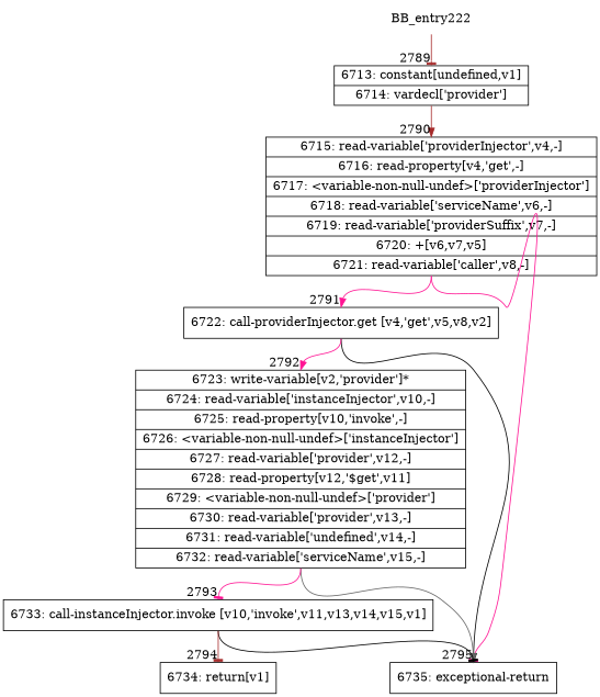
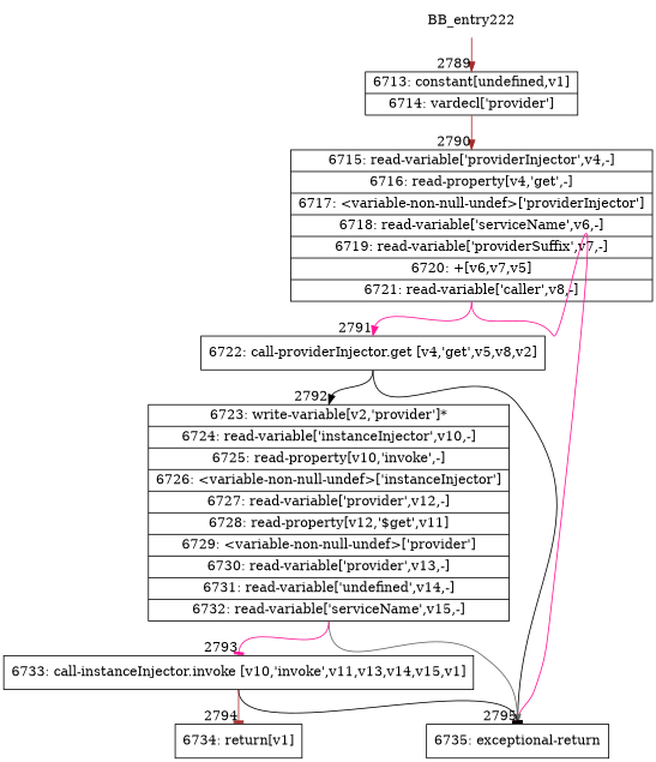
  digraph {
    rankdir=TD
    node [shape=record]
    edge [arrowhead=normal color=brown headport=n tailport=s]
    n1 [label=BB_entry222 shape=none]
    n2 [label="{6713: constant[undefined,v1]|6714: vardecl['provider']}"]
    n3 [label="{6715: read-variable['providerInjector',v4,-]|6716: read-property[v4,'get',-]|6717: \<variable-non-null-undef\>['providerInjector']|6718: read-variable['serviceName',v6,-]|6719: read-variable['providerSuffix',v7,-]|6720: +[v6,v7,v5]|6721: read-variable['caller',v8,-]}"]
    n4 [label="{6722: call-providerInjector.get [v4,'get',v5,v8,v2]}"]
    n5 [label="{6735: exceptional-return}"]
    n6 [label="{6723: write-variable[v2,'provider']*|6724: read-variable['instanceInjector',v10,-]|6725: read-property[v10,'invoke',-]|6726: \<variable-non-null-undef\>['instanceInjector']|6727: read-variable['provider',v12,-]|6728: read-property[v12,'$get',v11]|6729: \<variable-non-null-undef\>['provider']|6730: read-variable['provider',v13,-]|6731: read-variable['undefined',v14,-]|6732: read-variable['serviceName',v15,-]}"]
    n7 [label="{6733: call-instanceInjector.invoke [v10,'invoke',v11,v13,v14,v15,v1]}"]
    n8 [label="{6734: return[v1]}"]
-   n1 -> n2 [arrowhead=tee headlabel="    2789"]
+   n1 -> n2 [headlabel="    2789"]
    n2 -> n3 [headlabel="      2790"]
    n3 -> n4 [color=deeppink headlabel="      2791"]
    n3 -> n5 [arrowhead=tee color=deeppink headlabel="      2795"]
-   n4 -> n5 [color=black]
-   n4 -> n6 [color=deeppink headlabel="      2792"]
+   n4 -> n5 [arrowhead=tee color=black]
+   n4 -> n6 [color=black headlabel="      2792"]
    n6 -> n5 [color=gray40]
    n6 -> n7 [arrowhead=tee color=deeppink headlabel="      2793"]
    n7 -> n5 [arrowhead=tee color=black]
    n7 -> n8 [arrowhead=tee headlabel="      2794"]
  }
